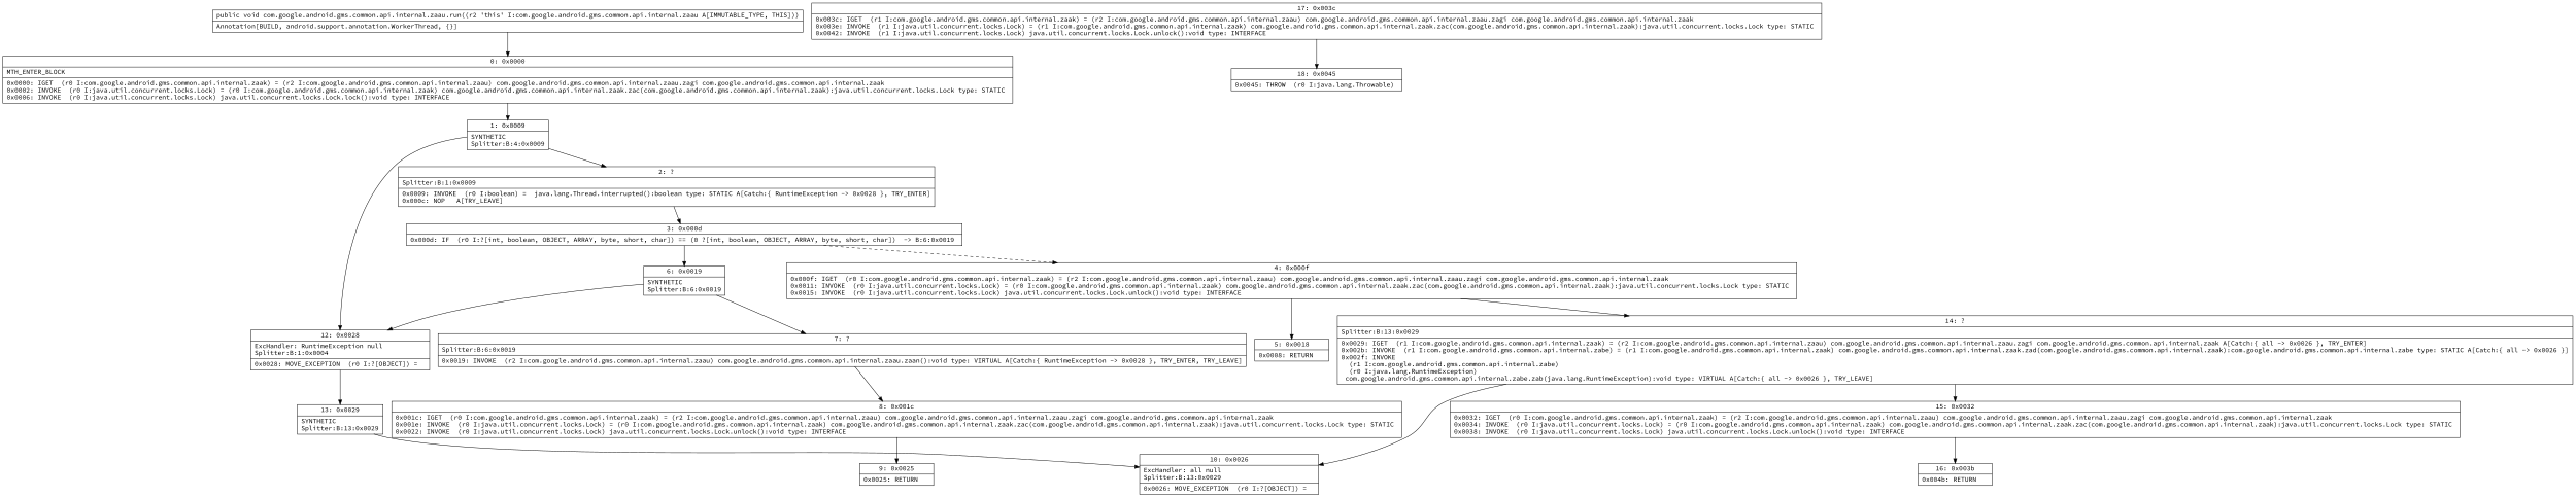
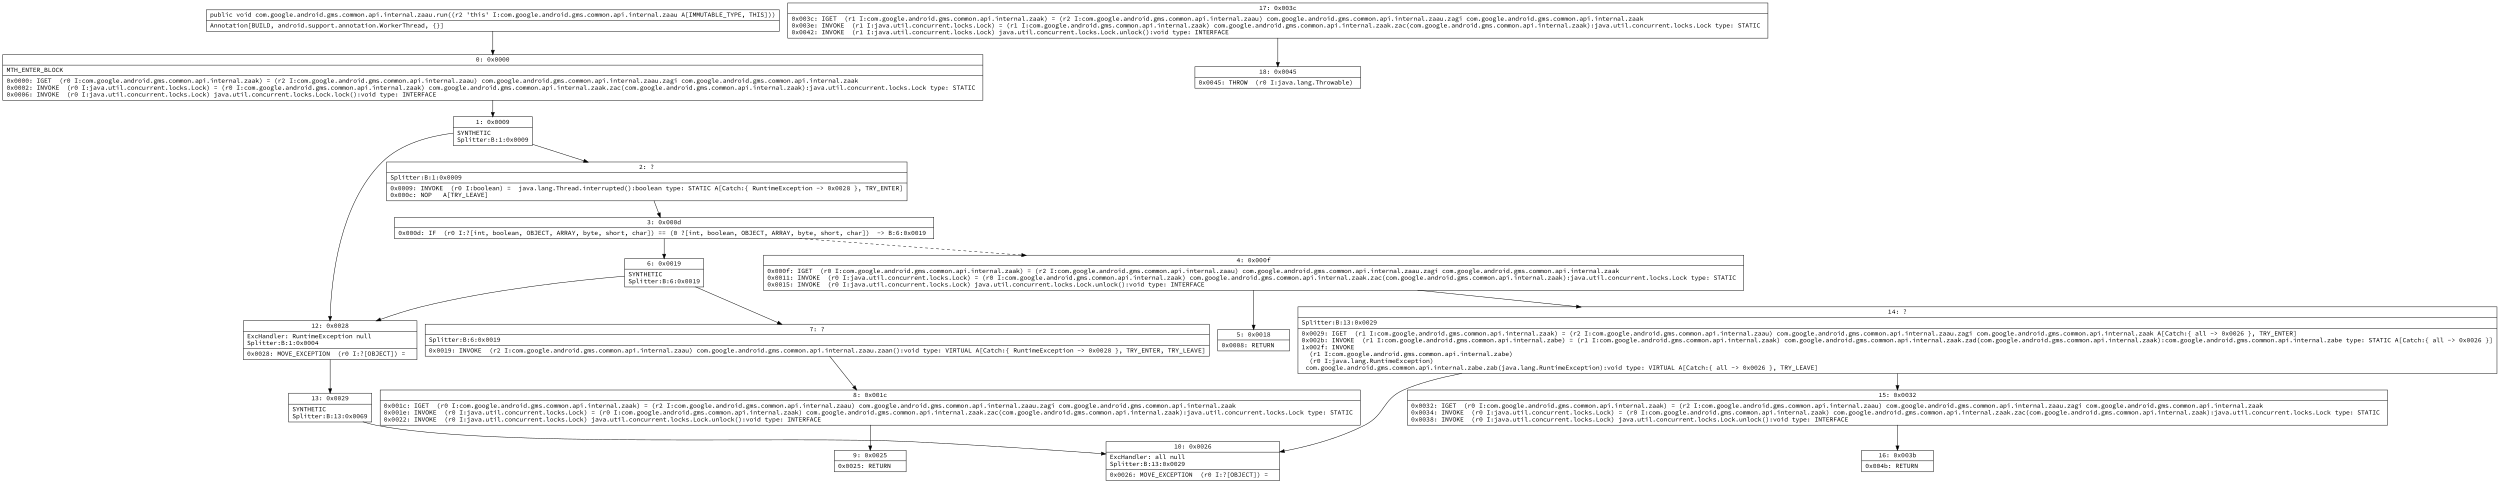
  digraph {
    fontname="Source Code Pro"
    node [fontname="Source Code Pro" shape=record]
    edge [fontname="Source Code Pro"]
    n1 [label="{0\:\ 0x0000|MTH_ENTER_BLOCK\l|0x0000: IGET  (r0 I:com.google.android.gms.common.api.internal.zaak) = (r2 I:com.google.android.gms.common.api.internal.zaau) com.google.android.gms.common.api.internal.zaau.zagi com.google.android.gms.common.api.internal.zaak \l0x0002: INVOKE  (r0 I:java.util.concurrent.locks.Lock) = (r0 I:com.google.android.gms.common.api.internal.zaak) com.google.android.gms.common.api.internal.zaak.zac(com.google.android.gms.common.api.internal.zaak):java.util.concurrent.locks.Lock type: STATIC \l0x0006: INVOKE  (r0 I:java.util.concurrent.locks.Lock) java.util.concurrent.locks.Lock.lock():void type: INTERFACE \l}"]
-   n2 [label="{1\:\ 0x0009|SYNTHETIC\lSplitter:B:4:0x0009\l}"]
+   n2 [label="{1\:\ 0x0009|SYNTHETIC\lSplitter:B:1:0x0009\l}"]
    n3 [label="{2\:\ ?|Splitter:B:1:0x0009\l|0x0009: INVOKE  (r0 I:boolean) =  java.lang.Thread.interrupted():boolean type: STATIC A[Catch:\{ RuntimeException \-\> 0x0028 \}, TRY_ENTER]\l0x000c: NOP   A[TRY_LEAVE]\l}"]
    n4 [label="{12\:\ 0x0028|ExcHandler: RuntimeException null\lSplitter:B:1:0x0004\l|0x0028: MOVE_EXCEPTION  (r0 I:?[OBJECT]) =  \l}"]
    n5 [label="{3\:\ 0x000d|0x000d: IF  (r0 I:?[int, boolean, OBJECT, ARRAY, byte, short, char]) == (0 ?[int, boolean, OBJECT, ARRAY, byte, short, char])  \-\> B:6:0x0019 \l}"]
-   n6 [label="{13\:\ 0x0029|SYNTHETIC\lSplitter:B:13:0x0029\l}"]
+   n6 [label="{13\:\ 0x0029|SYNTHETIC\lSplitter:B:13:0x0069\l}"]
    n7 [label="{4\:\ 0x000f|0x000f: IGET  (r0 I:com.google.android.gms.common.api.internal.zaak) = (r2 I:com.google.android.gms.common.api.internal.zaau) com.google.android.gms.common.api.internal.zaau.zagi com.google.android.gms.common.api.internal.zaak \l0x0011: INVOKE  (r0 I:java.util.concurrent.locks.Lock) = (r0 I:com.google.android.gms.common.api.internal.zaak) com.google.android.gms.common.api.internal.zaak.zac(com.google.android.gms.common.api.internal.zaak):java.util.concurrent.locks.Lock type: STATIC \l0x0015: INVOKE  (r0 I:java.util.concurrent.locks.Lock) java.util.concurrent.locks.Lock.unlock():void type: INTERFACE \l}"]
    n8 [label="{6\:\ 0x0019|SYNTHETIC\lSplitter:B:6:0x0019\l}"]
    n9 [label="{5\:\ 0x0018|0x0008: RETURN   \l}"]
-   n10 [label="{14\:\ ?|Splitter:B:13:0x0029\l|0x0029: IGET  (r1 I:com.google.android.gms.common.api.internal.zaak) = (r2 I:com.google.android.gms.common.api.internal.zaau) com.google.android.gms.common.api.internal.zaau.zagi com.google.android.gms.common.api.internal.zaak A[Catch:\{ all \-\> 0x0026 \}, TRY_ENTER]\l0x002b: INVOKE  (r1 I:com.google.android.gms.common.api.internal.zabe) = (r1 I:com.google.android.gms.common.api.internal.zaak) com.google.android.gms.common.api.internal.zaak.zad(com.google.android.gms.common.api.internal.zaak):com.google.android.gms.common.api.internal.zabe type: STATIC A[Catch:\{ all \-\> 0x0026 \}]\l0x002f: INVOKE  \l  (r1 I:com.google.android.gms.common.api.internal.zabe)\l  (r0 I:java.lang.RuntimeException)\l com.google.android.gms.common.api.internal.zabe.zab(java.lang.RuntimeException):void type: VIRTUAL A[Catch:\{ all \-\> 0x0026 \}, TRY_LEAVE]\l}"]
+   n10 [label="{14\:\ ?|Splitter:B:13:0x0029\l|0x0029: IGET  (r1 I:com.google.android.gms.common.api.internal.zaak) = (r2 I:com.google.android.gms.common.api.internal.zaau) com.google.android.gms.common.api.internal.zaau.zagi com.google.android.gms.common.api.internal.zaak A[Catch:\{ all \-\> 0x0026 \}, TRY_ENTER]\l0x002b: INVOKE  (r1 I:com.google.android.gms.common.api.internal.zabe) = (r1 I:com.google.android.gms.common.api.internal.zaak) com.google.android.gms.common.api.internal.zaak.zad(com.google.android.gms.common.api.internal.zaak):com.google.android.gms.common.api.internal.zabe type: STATIC A[Catch:\{ all \-\> 0x0026 \}]\l1x002f: INVOKE  \l  (r1 I:com.google.android.gms.common.api.internal.zabe)\l  (r0 I:java.lang.RuntimeException)\l com.google.android.gms.common.api.internal.zabe.zab(java.lang.RuntimeException):void type: VIRTUAL A[Catch:\{ all \-\> 0x0026 \}, TRY_LEAVE]\l}"]
    n11 [label="{7\:\ ?|Splitter:B:6:0x0019\l|0x0019: INVOKE  (r2 I:com.google.android.gms.common.api.internal.zaau) com.google.android.gms.common.api.internal.zaau.zaan():void type: VIRTUAL A[Catch:\{ RuntimeException \-\> 0x0028 \}, TRY_ENTER, TRY_LEAVE]\l}"]
    n12 [label="{8\:\ 0x001c|0x001c: IGET  (r0 I:com.google.android.gms.common.api.internal.zaak) = (r2 I:com.google.android.gms.common.api.internal.zaau) com.google.android.gms.common.api.internal.zaau.zagi com.google.android.gms.common.api.internal.zaak \l0x001e: INVOKE  (r0 I:java.util.concurrent.locks.Lock) = (r0 I:com.google.android.gms.common.api.internal.zaak) com.google.android.gms.common.api.internal.zaak.zac(com.google.android.gms.common.api.internal.zaak):java.util.concurrent.locks.Lock type: STATIC \l0x0022: INVOKE  (r0 I:java.util.concurrent.locks.Lock) java.util.concurrent.locks.Lock.unlock():void type: INTERFACE \l}"]
    n13 [label="{9\:\ 0x0025|0x0025: RETURN   \l}"]
    n14 [label="{10\:\ 0x0026|ExcHandler: all null\lSplitter:B:13:0x0029\l|0x0026: MOVE_EXCEPTION  (r0 I:?[OBJECT]) =  \l}"]
    n15 [label="{17\:\ 0x003c|0x003c: IGET  (r1 I:com.google.android.gms.common.api.internal.zaak) = (r2 I:com.google.android.gms.common.api.internal.zaau) com.google.android.gms.common.api.internal.zaau.zagi com.google.android.gms.common.api.internal.zaak \l0x003e: INVOKE  (r1 I:java.util.concurrent.locks.Lock) = (r1 I:com.google.android.gms.common.api.internal.zaak) com.google.android.gms.common.api.internal.zaak.zac(com.google.android.gms.common.api.internal.zaak):java.util.concurrent.locks.Lock type: STATIC \l0x0042: INVOKE  (r1 I:java.util.concurrent.locks.Lock) java.util.concurrent.locks.Lock.unlock():void type: INTERFACE \l}"]
    n16 [label="{18\:\ 0x0045|0x0045: THROW  (r0 I:java.lang.Throwable) \l}"]
    n17 [label="{15\:\ 0x0032|0x0032: IGET  (r0 I:com.google.android.gms.common.api.internal.zaak) = (r2 I:com.google.android.gms.common.api.internal.zaau) com.google.android.gms.common.api.internal.zaau.zagi com.google.android.gms.common.api.internal.zaak \l0x0034: INVOKE  (r0 I:java.util.concurrent.locks.Lock) = (r0 I:com.google.android.gms.common.api.internal.zaak) com.google.android.gms.common.api.internal.zaak.zac(com.google.android.gms.common.api.internal.zaak):java.util.concurrent.locks.Lock type: STATIC \l0x0038: INVOKE  (r0 I:java.util.concurrent.locks.Lock) java.util.concurrent.locks.Lock.unlock():void type: INTERFACE \l}"]
    n18 [label="{16\:\ 0x003b|0x004b: RETURN   \l}"]
    n19 [label="{public void com.google.android.gms.common.api.internal.zaau.run((r2 'this' I:com.google.android.gms.common.api.internal.zaau A[IMMUTABLE_TYPE, THIS]))  | Annotation[BUILD, android.support.annotation.WorkerThread, \{\}]\l}"]
    n1 -> n2
    n2 -> n3
    n2 -> n4
    n3 -> n5
    n4 -> n6
    n5 -> n7 [style=dashed]
    n5 -> n8
    n6 -> n14
    n7 -> n9
    n7 -> n10
    n8 -> n4
    n8 -> n11
    n10 -> n14
    n10 -> n17
    n11 -> n12
    n12 -> n13
    n15 -> n16
    n17 -> n18
    n19 -> n1
  }
